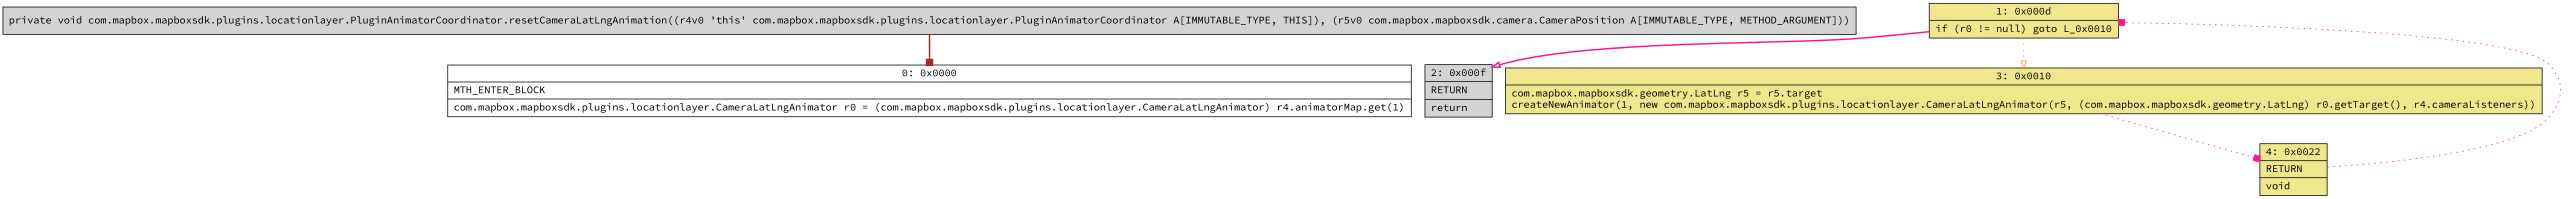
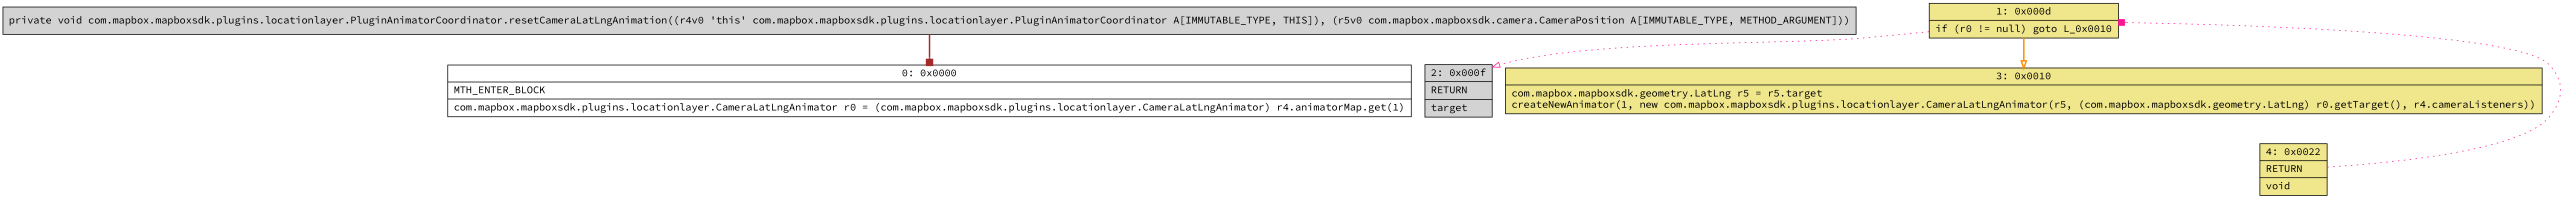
  digraph {
    fontname="Source Code Pro"
    node [fillcolor=khaki fontname="Source Code Pro" shape=record style=filled]
    edge [arrowhead=box color=deeppink fontname="Source Code Pro" style=bold]
    n1 [fillcolor=white label="{0\:\ 0x0000|MTH_ENTER_BLOCK\l|com.mapbox.mapboxsdk.plugins.locationlayer.CameraLatLngAnimator r0 = (com.mapbox.mapboxsdk.plugins.locationlayer.CameraLatLngAnimator) r4.animatorMap.get(1)\l}"]
    n2 [label="{1\:\ 0x000d|if (r0 != null) goto L_0x0010\l}"]
-   n3 [fillcolor=lightgrey label="{2\:\ 0x000f|RETURN\l|return\l}"]
+   n3 [fillcolor=lightgrey label="{2\:\ 0x000f|RETURN\l|target\l}"]
    n4 [label="{3\:\ 0x0010|com.mapbox.mapboxsdk.geometry.LatLng r5 = r5.target\lcreateNewAnimator(1, new com.mapbox.mapboxsdk.plugins.locationlayer.CameraLatLngAnimator(r5, (com.mapbox.mapboxsdk.geometry.LatLng) r0.getTarget(), r4.cameraListeners))\l}"]
    n5 [label="{4\:\ 0x0022|RETURN\l|void\l}"]
    n6 [fillcolor=lightgrey label="{private void com.mapbox.mapboxsdk.plugins.locationlayer.PluginAnimatorCoordinator.resetCameraLatLngAnimation((r4v0 'this' com.mapbox.mapboxsdk.plugins.locationlayer.PluginAnimatorCoordinator A[IMMUTABLE_TYPE, THIS]), (r5v0 com.mapbox.mapboxsdk.camera.CameraPosition A[IMMUTABLE_TYPE, METHOD_ARGUMENT])) }"]
-   n2 -> n3 [arrowhead=onormal]
-   n2 -> n4 [arrowhead=onormal color=darkorange style=dotted]
-   n4 -> n5 [style=dotted]
+   n2 -> n3 [arrowhead=onormal style=dotted]
+   n2 -> n4 [arrowhead=onormal color=darkorange]
    n5 -> n2 [style=dotted]
    n6 -> n1 [color=brown]
  }
